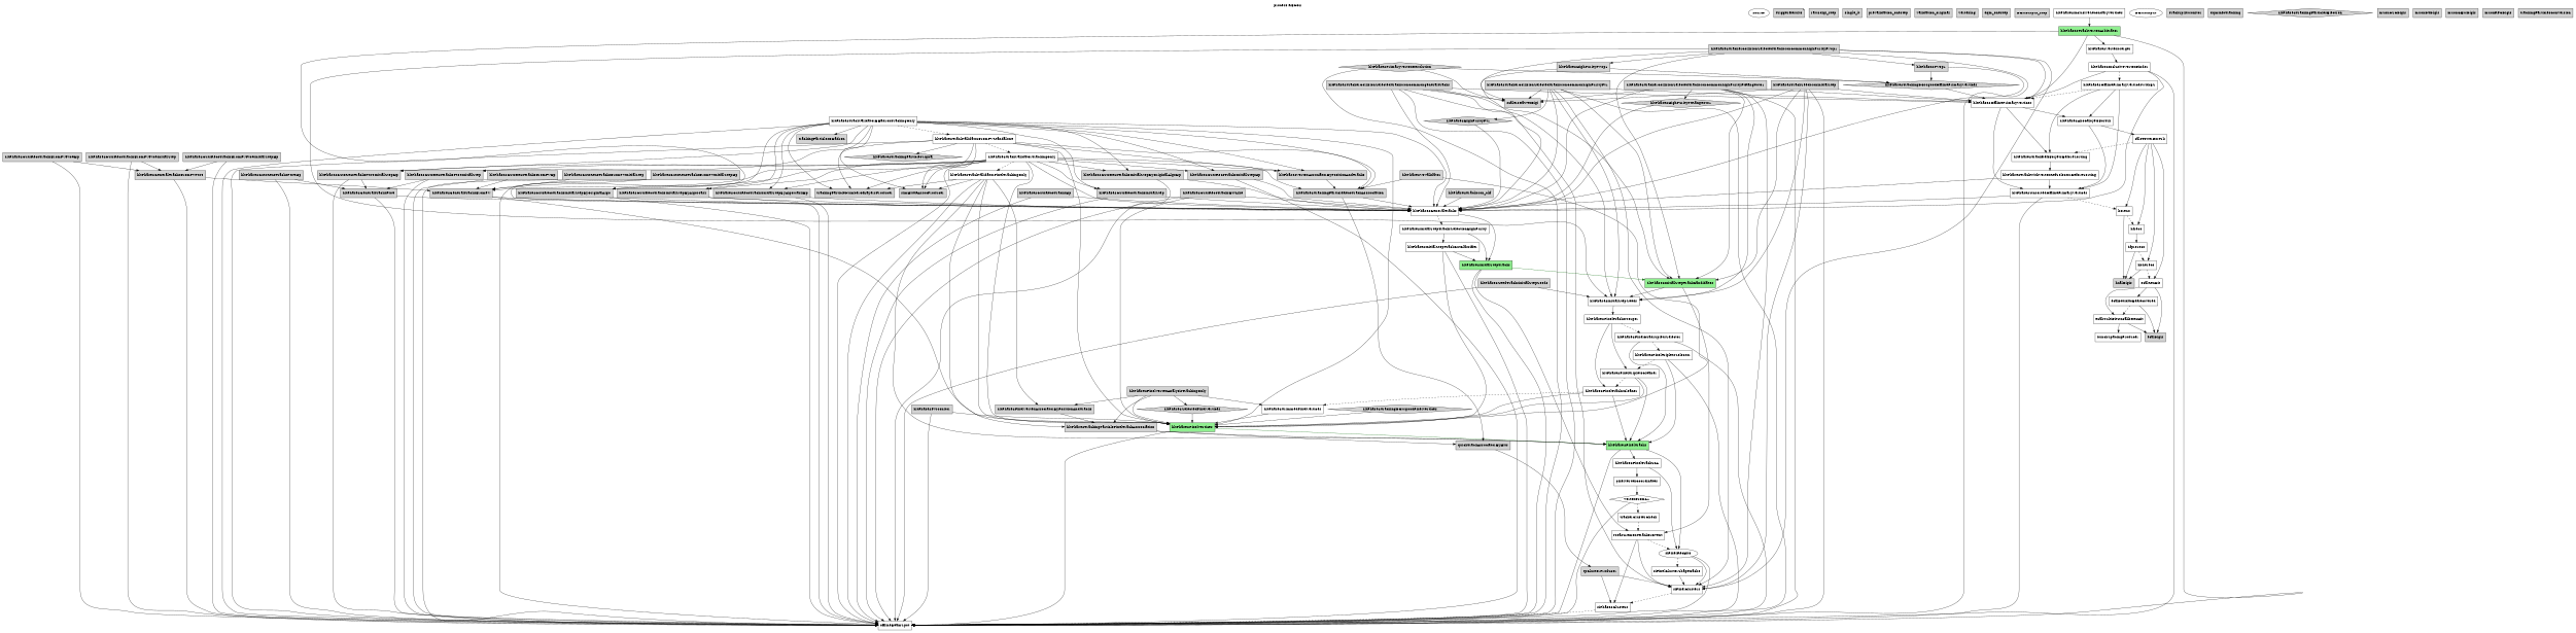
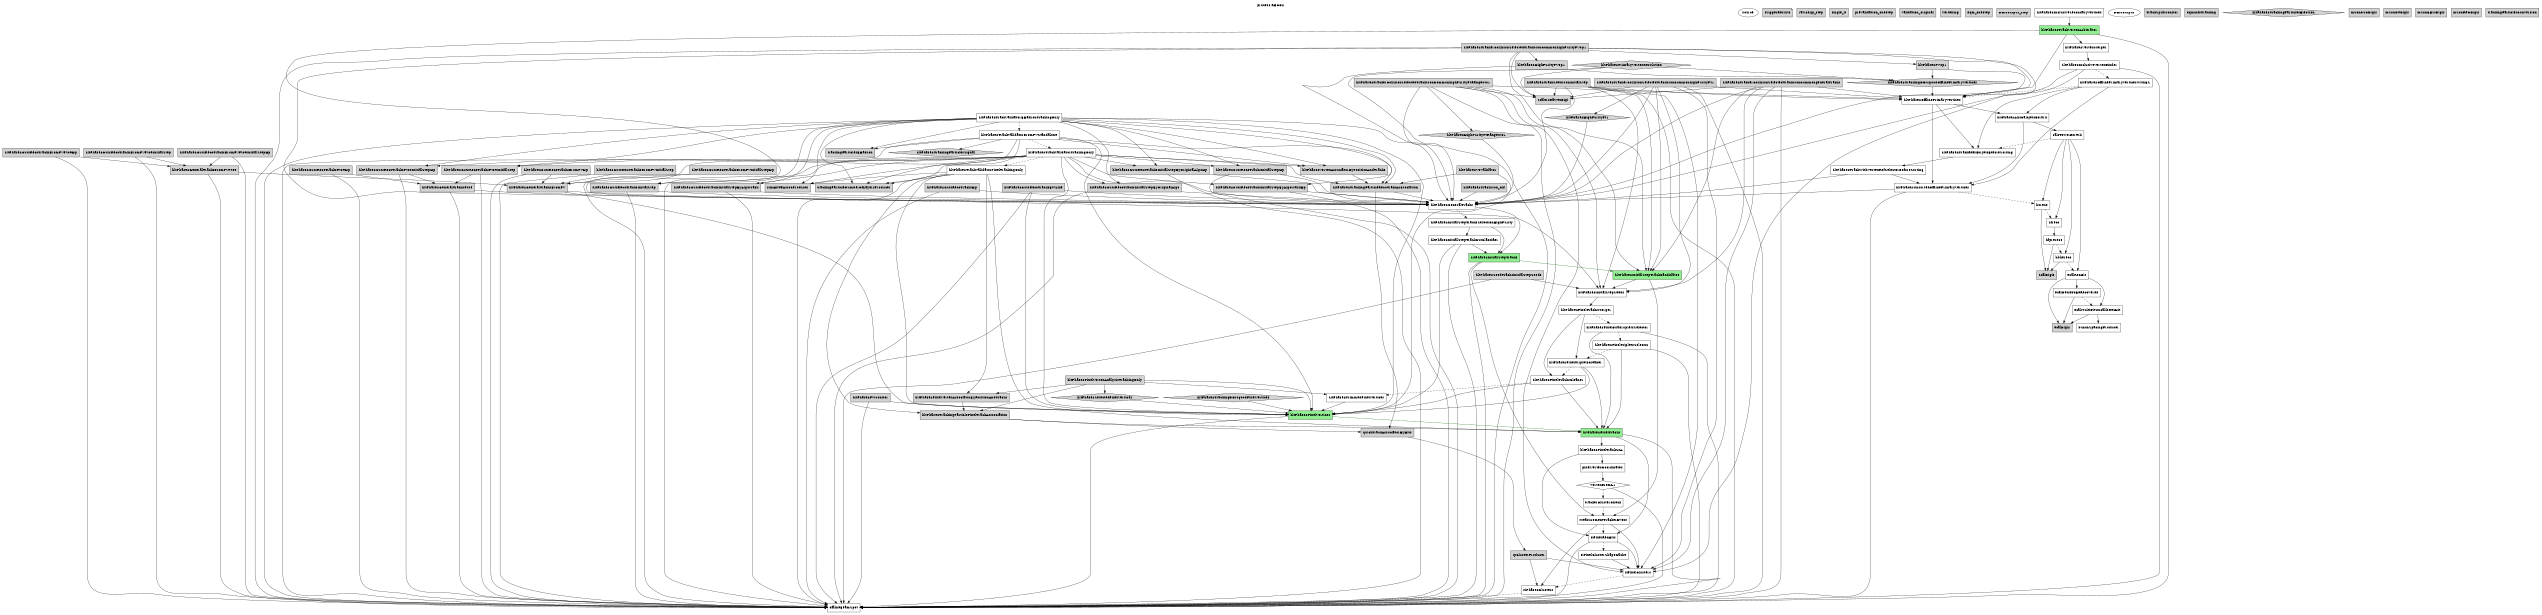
  digraph {
    label="process RECO2"
    labelloc=top
    node [color=black fillcolor=lightgrey shape=box style=filled]
    n1 [fillcolor=white label=source shape=oval]
    n2 [label=TriggerResults shape=note]
    n3 [label=raw2digi_step]
    n4 [label=single_it]
    n5 [label=prevalidation_onestep]
    n6 [label=validation_original]
    n7 [label=vertexing]
    n8 [label=dqm_onestep]
    n9 [label=DQMoutput_step]
    n10 [fillcolor=white label=offlineBeamSpot]
    n11 [fillcolor=white label=siPhase2Clusters]
    n12 [fillcolor=white label=siPixelClusters]
    n13 [fillcolor=white label=siPixelClusterShapeCache]
-   n14 [fillcolor=white label=siPixelRecHits shape=ellipse]
+   n14 [fillcolor=white label=siPixelRecHits]
    n15 [fillcolor=white label=MeasurementTrackerEvent]
    n16 [fillcolor=white label=trackerClusterCheck]
    n17 [fillcolor=white label=vertexFromL1 shape=diamond]
    n18 [fillcolor=white label=pixelVertexCoordinates]
    n19 [fillcolor=white label=hltPhase2PixelTrackSoA]
    n20 [fillcolor=lightgreen label=hltPhase2PixelTracks]
    n21 [fillcolor=lightgreen label=hltPhase2PixelVertices]
    n22 [fillcolor=white label=hltPhase2TrimmedPixelVertices]
    n23 [fillcolor=white label=hltPhase2PixelTracksCleaner]
    n24 [fillcolor=white label=hltPhase2PixelTripletsCleaner]
    n25 [fillcolor=white label=hltPhase2PixelTripletsSelector]
    n26 [fillcolor=white label=hltPhase2PixelQuadrupletsSelector]
    n27 [fillcolor=white label=hltPhase2PixelTracksMerger]
    n28 [fillcolor=white label=hltPhase2InitialStepSeeds]
    n29 [fillcolor=lightgreen label=hltPhase2InitialStepTrackCandidates]
    n30 [fillcolor=lightgreen label=hltPhase2InitialStepTracks]
    n31 [fillcolor=white label=hltPhase2InitialStepTrackCutClassifier]
    n32 [fillcolor=white label=hltPhase2InitialStepTracksSelectionHighPurity]
    n33 [fillcolor=white label=hltPhase2GeneralTracks]
    n34 [fillcolor=white label=hltPhase2TrackValidatorPixelTrackingOnly]
    n35 [label=hltPhase2PixelVertexAssociatorByPositionAndTracks]
    n36 [label=hltPhase2TrackingParticlePixelTrackAsssociation]
    n37 [label=simHitTPAssocProducer]
    n38 [label=trackingParticleNumberOfLayersProducer]
    n39 [label=quickTrackAssociatorByHits]
    n40 [fillcolor=white label=hltPhase2TrackValidatorTrackingOnly]
    n41 [label=hltPhase2CutsRecoTracksInitialStep]
    n42 [label=hltPhase2CutsRecoTracksInitialStepByAlgoMask]
    n43 [label=hltPhase2CutsRecoTracksInitialStepByAlgoMaskHp]
    n44 [label=hltPhase2CutsRecoTracksInitialStepByOriginalAlgo]
    n45 [label=hltPhase2CutsRecoTracksInitialStepByOriginalAlgoHp]
    n46 [label=hltPhase2CutsRecoTracksInitialStepHp]
    n47 [label=hltPhase2CutsRecoTracksPt09InitialStep]
    n48 [label=hltPhase2CutsRecoTracksPt09InitialStepHp]
    n49 [label=hltPhase2TrackingParticleRecoTrackAsssociation]
    n50 [label=hltPhase2VertexAssociatorByPositionAndTracks]
    n51 [label=hltPhase2GeneralTracksPt09]
    n52 [fillcolor=white label=hltPhase2TrackValidatorFromPVStandalone]
    n53 [label=hltPhase2GeneralTracksFromPV]
    n54 [label=hltPhase2TrackingParticlesSignal shape=diamond]
    n55 [fillcolor=white label=hltPhase2TrackValidatorBHadronTrackingOnly]
    n56 [label=trackingParticlesBHadron]
    n57 [fillcolor=white label=bunchSpacingProducer]
    n58 [fillcolor=white label=ecalMultiFitUncalibRecHit]
    n59 [label=ecalDigis]
    n60 [fillcolor=white label=ecalDetIdToBeRecovered]
    n61 [fillcolor=white label=ecalRecHit]
    n62 [fillcolor=white label=hbhereco]
    n63 [label=hcalDigis]
    n64 [fillcolor=white label=hfprereco]
    n65 [fillcolor=white label=hfreco]
    n66 [fillcolor=white label=horeco]
    n67 [fillcolor=white label=hltPhase2UnsortedOfflinePrimaryVertices]
    n68 [fillcolor=white label=hltPhase2TrackWithVertexRefSelectorBeforeSorting]
    n69 [fillcolor=white label=hltPhase2TrackRefsForJetsBeforeSorting]
    n70 [fillcolor=white label=caloTowerForTrk]
    n71 [fillcolor=white label=hltPhase2Ak4CaloJetsForTrk]
    n72 [fillcolor=white label=hltPhase2OfflinePrimaryVertices]
    n73 [fillcolor=white label=hltPhase2OfflinePrimaryVerticesWithBS]
    n74 [fillcolor=white label=hltPhase2InclusiveVertexFinder]
    n75 [fillcolor=white label=hltPhase2VertexMerger]
    n76 [fillcolor=lightgreen label=hltPhase2TrackVertexArbitrator]
    n77 [fillcolor=white label=hltPhase2InclusiveSecondaryVertices]
    n78 [fillcolor=white label=DQMoutput shape=oval]
    n79 [label=TrackSplitMonitor]
    n80 [label=dqmInfoTracking]
    n81 [label=hltPhase2CutsRecoTracksBtvLike]
    n82 [label=hltPhase2CutsRecoTracksFromPVHp]
    n83 [label=hltPhase2CutsRecoTracksFromPVInitialStep]
    n84 [label=hltPhase2CutsRecoTracksFromPVInitialStepHp]
    n85 [label=hltPhase2CutsRecoTracksFromPVPt09Hp]
    n86 [label=hltPhase2GeneralTracksFromPVPt09]
    n87 [label=hltPhase2CutsRecoTracksFromPVPt09InitialStep]
    n88 [label=hltPhase2CutsRecoTracksFromPVPt09InitialStepHp]
    n89 [label=hltPhase2CutsRecoTracksHp]
    n90 [label=hltPhase2CutsRecoTracksPt09Hp]
    n91 [label=hltPhase2HighPurityPV0p1]
    n92 [label=hltPhase2TrackingDQMgoodOfflinePrimaryVertices shape=diamond]
    n93 [label=hltPhase2HighPurityPt1 shape=diamond]
    n94 [label=hltPhase2HighPurityPtRange0to1 shape=diamond]
    n95 [label=hltPhase2PV0p1]
    n96 [label=hltPhase2PixelVertexAnalysisTrackingOnly]
    n97 [label=hltPhase2SelectedPixelVertices shape=diamond]
    n98 [label=hltPhase2PrimaryVertexResolution shape=diamond]
    n99 [label=scalersRawToDigi]
    n100 [label=hltPhase2PvMonitor]
    n101 [label=hltPhase2SeedTracksinitialStepSeeds]
    n102 [label=hltPhase2TrackMon_ckf]
    n103 [label=hltPhase2TrackSeedMoninitialStep]
    n104 [label=hltPhase2TrackerCollisionSelectedTrackMonCommongeneralTracks]
    n105 [label=hltPhase2TrackerCollisionSelectedTrackMonCommonhighPurityPV0p1]
    n106 [label=hltPhase2TrackerCollisionSelectedTrackMonCommonhighPurityPt1]
    n107 [label=hltPhase2TrackerCollisionSelectedTrackMonCommonhighPurityPtRange0to1]
    n108 [label=hltPhase2TrackingDQMgoodPixelVertices shape=diamond]
    n109 [label=tpClusterProducer]
    n110 [label=hltPhase2TrackingParticlesElectron shape=diamond]
    n111 [label=hltPhase2V0Validator]
    n112 [label=muonCSCDigis]
    n113 [label=muonDTDigis]
    n114 [label=muonGEMDigis]
    n115 [label=muonRPCDigis]
    n116 [label=trackingParticlesConversion]
    n11 -> n10 [style=dashed]
    n12 -> n11 [style=dashed]
    n13 -> n12
    n14 -> n10
    n14 -> n12
    n14 -> n13 [style=dashed]
    n15 -> n11
    n15 -> n12
    n15 -> n14 [style=dashed]
    n16 -> n15 [style=dashed]
    n17 -> n10
    n17 -> n16 [style=dashed]
    n18 -> n17
    n19 -> n14
    n19 -> n18
    n20 -> n10
    n20 -> n14
    n20 -> n19
    n21 -> n10
    n21 -> n20 [color=darkgreen]
    n22 -> n21
    n23 -> n20
    n23 -> n21
    n23 -> n22 [style=dashed]
    n24 -> n20
    n24 -> n21
    n24 -> n23 [style=dashed]
    n25 -> n10
    n25 -> n20
    n25 -> n24 [style=dashed]
    n26 -> n10
    n26 -> n20
    n26 -> n25 [style=dashed]
    n27 -> n23
    n27 -> n24
    n27 -> n26 [style=dashed]
    n28 -> n27
    n29 -> n15
    n29 -> n28
    n30 -> n10
    n30 -> n15
    n30 -> n29 [color=darkgreen]
    n31 -> n10
    n31 -> n21
    n31 -> n30
    n32 -> n30
    n32 -> n31
    n33 -> n30
    n33 -> n32 [style=dashed]
    n34 -> n10
    n34 -> n20
    n34 -> n21
    n34 -> n35
    n34 -> n36
    n34 -> n37
    n34 -> n38
    n35 -> n36
    n36 -> n20
    n36 -> n39
    n39 -> n109
    n40 -> n10
    n40 -> n21
    n40 -> n33
    n40 -> n34 [style=dashed]
    n40 -> n37
    n40 -> n38
    n40 -> n41
    n40 -> n42
    n40 -> n43
    n40 -> n44
    n40 -> n45
    n40 -> n46
    n40 -> n47
    n40 -> n48
    n40 -> n49
    n40 -> n50
    n41 -> n10
    n41 -> n33
    n42 -> n10
    n42 -> n33
    n43 -> n10
    n43 -> n33
    n44 -> n10
    n44 -> n33
    n45 -> n10
    n45 -> n33
    n46 -> n10
    n46 -> n33
    n47 -> n10
    n47 -> n51
    n48 -> n10
    n48 -> n51
    n49 -> n33
    n49 -> n39
    n50 -> n49
    n51 -> n10
    n51 -> n33
    n52 -> n10
    n52 -> n21
-   n52 -> n37
+   n52 -> n56
    n52 -> n38
    n52 -> n40 [style=dashed]
    n52 -> n49
    n52 -> n50
    n52 -> n53
    n52 -> n54
    n53 -> n21
    n53 -> n33
    n55 -> n10
    n55 -> n21
    n55 -> n33
    n55 -> n37
    n55 -> n38
    n55 -> n41
    n55 -> n42
    n55 -> n43
    n55 -> n44
    n55 -> n45
    n55 -> n46
    n55 -> n47
    n55 -> n48
    n55 -> n49
    n55 -> n50
    n55 -> n52 [style=dashed]
    n55 -> n56
    n58 -> n57
    n58 -> n59
    n60 -> n58 [style=dashed]
    n60 -> n59
    n61 -> n58
    n61 -> n59
    n61 -> n60
    n62 -> n61 [style=dashed]
    n62 -> n63
    n64 -> n62 [style=dashed]
    n64 -> n63
    n65 -> n64
    n66 -> n63
    n66 -> n65 [style=dashed]
    n67 -> n10
    n67 -> n33
    n67 -> n66 [style=dashed]
    n68 -> n33
    n68 -> n67
    n69 -> n68
    n70 -> n61
    n70 -> n62
    n70 -> n65
    n70 -> n66
    n70 -> n69 [style=dashed]
    n71 -> n67
    n71 -> n70
    n72 -> n67
    n72 -> n69
    n72 -> n71
    n73 -> n67
    n73 -> n69
    n73 -> n71
    n73 -> n72 [style=dashed]
    n74 -> n10
    n74 -> n33
    n74 -> n72
    n74 -> n73 [style=dashed]
    n75 -> n74
    n76 -> n10
    n76 -> n33
    n76 -> n72
    n76 -> n75
    n77 -> n76
    n81 -> n10
    n81 -> n21
    n81 -> n33
    n82 -> n10
    n82 -> n53
    n83 -> n10
    n83 -> n53
    n84 -> n10
    n84 -> n53
    n85 -> n10
    n85 -> n86
    n86 -> n10
    n86 -> n53
    n87 -> n10
    n87 -> n86
    n88 -> n10
    n88 -> n86
    n89 -> n10
    n89 -> n33
    n90 -> n10
    n90 -> n51
    n91 -> n33
    n91 -> n92
    n92 -> n72
    n93 -> n33
    n94 -> n33
    n95 -> n33
    n95 -> n92
    n96 -> n21
    n96 -> n22
    n96 -> n35
    n96 -> n36
    n96 -> n97
    n97 -> n21
    n98 -> n10
    n98 -> n92
    n98 -> n99
    n100 -> n10
    n100 -> n21
    n101 -> n10
    n101 -> n28
    n102 -> n33
    n103 -> n10
    n103 -> n12
    n103 -> n28
    n103 -> n29
    n103 -> n33
    n103 -> n72
    n103 -> n99
    n104 -> n10
    n104 -> n12
    n104 -> n28
    n104 -> n29
    n104 -> n33
    n104 -> n72
    n104 -> n99
    n105 -> n10
    n105 -> n12
    n105 -> n28
    n105 -> n29
    n105 -> n72
    n105 -> n91
    n105 -> n95
    n105 -> n99
    n106 -> n10
    n106 -> n12
    n106 -> n28
    n106 -> n29
    n106 -> n33
    n106 -> n72
    n106 -> n93
    n106 -> n99
    n107 -> n10
    n107 -> n12
    n107 -> n28
    n107 -> n29
    n107 -> n33
    n107 -> n72
    n107 -> n94
    n107 -> n99
    n108 -> n21
    n109 -> n11
    n109 -> n12
    n111 -> n21
    n111 -> n49
  }
